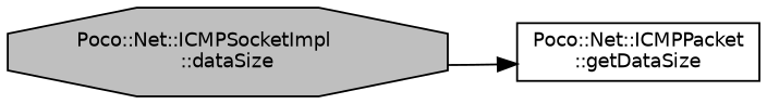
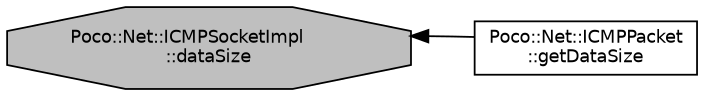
  digraph {
    rankdir=LR
    node [color=black fontname=Helvetica fontsize=10 style=filled]
    n1 [fillcolor=grey75 fontcolor=black height=0.2 label="Poco::Net::ICMPSocketImpl\l::dataSize" shape=octagon width=0.4]
    n2 [fillcolor=white height=0.2 label="Poco::Net::ICMPPacket\l::getDataSize" shape=box width=0.4]
-   n1 -> n2 [color=black fontname=Helvetica fontsize=10 labelfontname=Helvetica labelfontsize=10 style=solid]
+   n2 -> n1 [color=black fontname=Helvetica fontsize=10 labelfontname=Helvetica labelfontsize=10 style=solid]
  }
